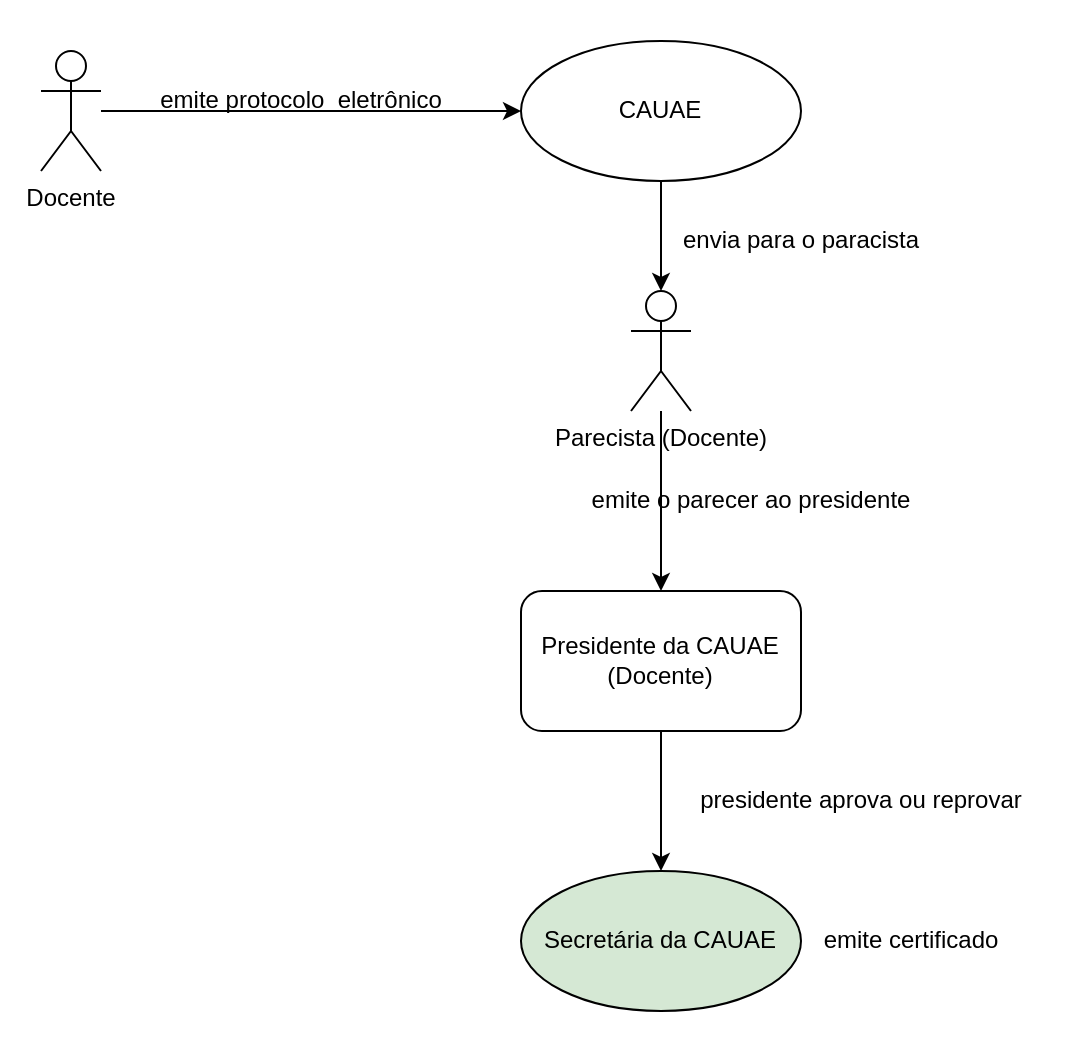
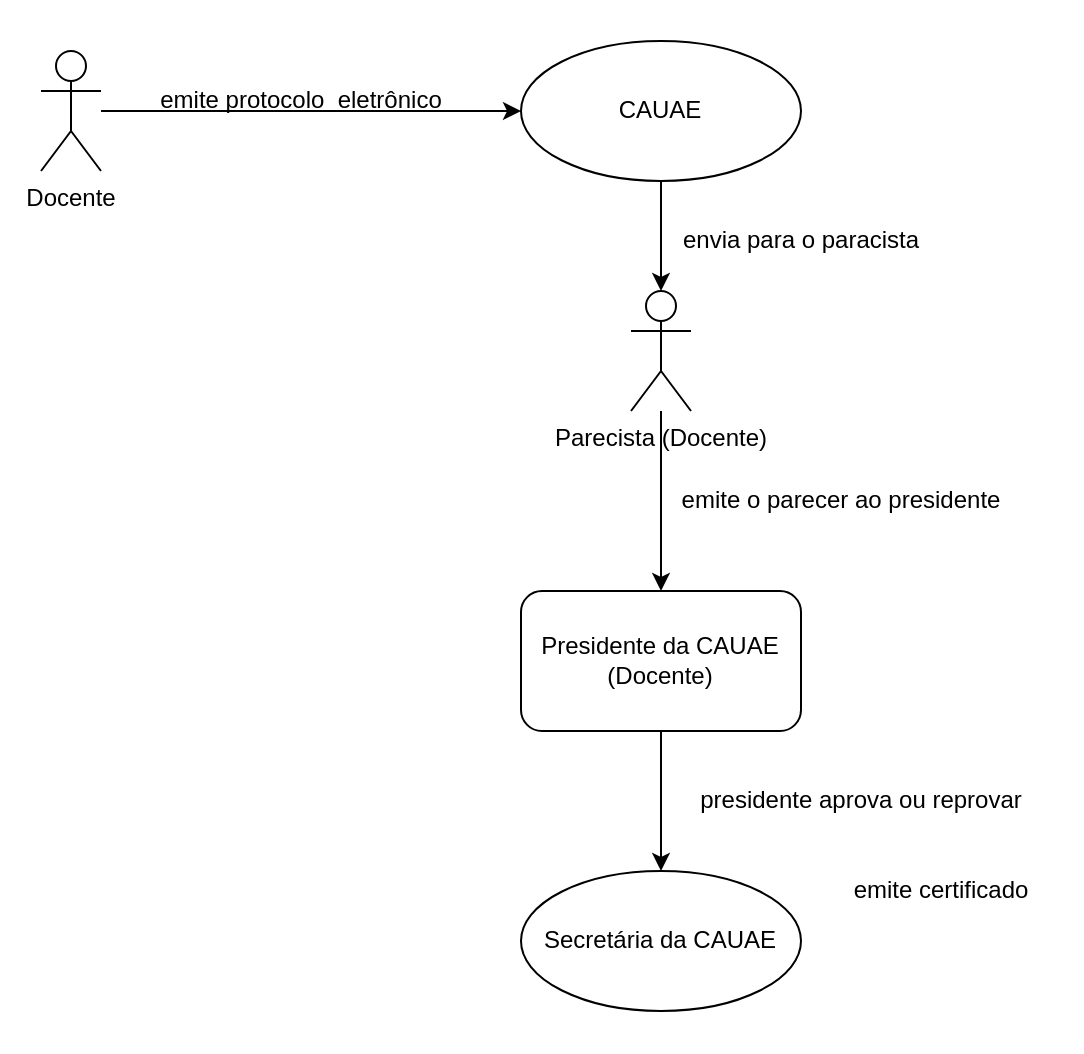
  <mxCell id="0" />
  <mxCell id="1" parent="0" />
  <mxCell id="2" style="edgeStyle=orthogonalEdgeStyle;rounded=0;orthogonalLoop=1;jettySize=auto;html=1;entryX=0;entryY=0.5;entryDx=0;entryDy=0;" parent="1" source="3" target="5" edge="1"><mxGeometry relative="1" as="geometry" /></mxCell>
  <mxCell id="3" value="Docente" style="shape=umlActor;verticalLabelPosition=bottom;verticalAlign=top;html=1;" parent="1" vertex="1"><mxGeometry x="20" y="25" width="30" height="60" as="geometry" /></mxCell>
  <mxCell id="4" style="edgeStyle=orthogonalEdgeStyle;rounded=0;orthogonalLoop=1;jettySize=auto;html=1;entryX=0.5;entryY=0;entryDx=0;entryDy=0;entryPerimeter=0;" parent="1" source="5" target="8" edge="1"><mxGeometry relative="1" as="geometry" /></mxCell>
  <mxCell id="5" value="CAUAE" style="ellipse;whiteSpace=wrap;html=1;" parent="1" vertex="1"><mxGeometry x="260" y="20" width="140" height="70" as="geometry" /></mxCell>
  <mxCell id="6" value="emite protocolo&amp;nbsp; eletrônico" style="text;html=1;align=center;verticalAlign=middle;resizable=0;points=[];autosize=1;strokeColor=none;fillColor=none;" parent="1" vertex="1"><mxGeometry x="70" y="35" width="160" height="30" as="geometry" /></mxCell>
  <mxCell id="7" style="edgeStyle=orthogonalEdgeStyle;rounded=0;orthogonalLoop=1;jettySize=auto;html=1;entryX=0.5;entryY=0;entryDx=0;entryDy=0;" parent="1" source="8" target="10" edge="1"><mxGeometry relative="1" as="geometry" /></mxCell>
  <mxCell id="8" value="Parecista (Docente)" style="shape=umlActor;verticalLabelPosition=bottom;verticalAlign=top;html=1;" parent="1" vertex="1"><mxGeometry x="315" y="145" width="30" height="60" as="geometry" /></mxCell>
  <mxCell id="9" style="edgeStyle=orthogonalEdgeStyle;rounded=0;orthogonalLoop=1;jettySize=auto;html=1;entryX=0.5;entryY=0;entryDx=0;entryDy=0;" parent="1" source="10" target="11" edge="1"><mxGeometry relative="1" as="geometry" /></mxCell>
  <mxCell id="10" value="Presidente da CAUAE (Docente)" style="whiteSpace=wrap;html=1;rounded=1;" parent="1" vertex="1"><mxGeometry x="260" y="295" width="140" height="70" as="geometry" /></mxCell>
- <mxCell id="11" value="Secretária da CAUAE" style="ellipse;whiteSpace=wrap;html=1;fillColor=#d5e8d4;" parent="1" vertex="1"><mxGeometry x="260" y="435" width="140" height="70" as="geometry" /></mxCell>
+ <mxCell id="11" value="Secretária da CAUAE" style="ellipse;whiteSpace=wrap;html=1;" parent="1" vertex="1"><mxGeometry x="260" y="435" width="140" height="70" as="geometry" /></mxCell>
  <mxCell id="12" value="envia para o paracista" style="text;html=1;align=center;verticalAlign=middle;resizable=0;points=[];autosize=1;strokeColor=none;fillColor=none;" parent="1" vertex="1"><mxGeometry x="330" y="105" width="140" height="30" as="geometry" /></mxCell>
- <mxCell id="13" value="emite o parecer ao presidente" style="text;html=1;align=center;verticalAlign=middle;resizable=0;points=[];autosize=1;strokeColor=none;fillColor=none;" parent="1" vertex="1"><mxGeometry x="285" y="235" width="180" height="30" as="geometry" /></mxCell>
+ <mxCell id="13" value="emite o parecer ao presidente" style="text;html=1;align=center;verticalAlign=middle;resizable=0;points=[];autosize=1;strokeColor=none;fillColor=none;" parent="1" vertex="1"><mxGeometry x="330" y="235" width="180" height="30" as="geometry" /></mxCell>
  <mxCell id="14" value="presidente aprova ou reprovar" style="text;html=1;align=center;verticalAlign=middle;resizable=0;points=[];autosize=1;strokeColor=none;fillColor=none;" parent="1" vertex="1"><mxGeometry x="340" y="385" width="180" height="30" as="geometry" /></mxCell>
- <mxCell id="15" value="emite certificado" style="text;html=1;align=center;verticalAlign=middle;resizable=0;points=[];autosize=1;strokeColor=none;fillColor=none;" parent="1" vertex="1"><mxGeometry x="400" y="455" width="110" height="30" as="geometry" /></mxCell>
+ <mxCell id="15" value="emite certificado" style="text;html=1;align=center;verticalAlign=middle;resizable=0;points=[];autosize=1;strokeColor=none;fillColor=none;" parent="1" vertex="1"><mxGeometry x="415" y="430" width="110" height="30" as="geometry" /></mxCell>
